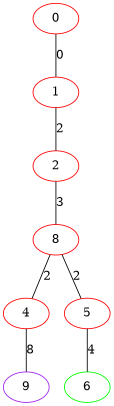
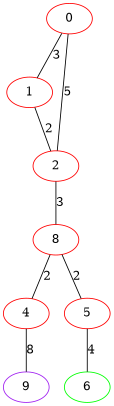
  graph {
    node [color=red weight=1]
    0
    1
    2
    n4 [label=8]
    4
    5
    n7 [color=purple label=9 weight=4]
    6 [color=green weight=2]
-   0 -- 1 [label=0]
+   0 -- 1 [label=3]
+   0 -- 2 [label=5]
    1 -- 2 [label=2]
    2 -- n4 [label=3]
    n4 -- 4 [label=2]
    n4 -- 5 [label=2]
    4 -- n7 [label=8]
    5 -- 6 [label=4]
  }
